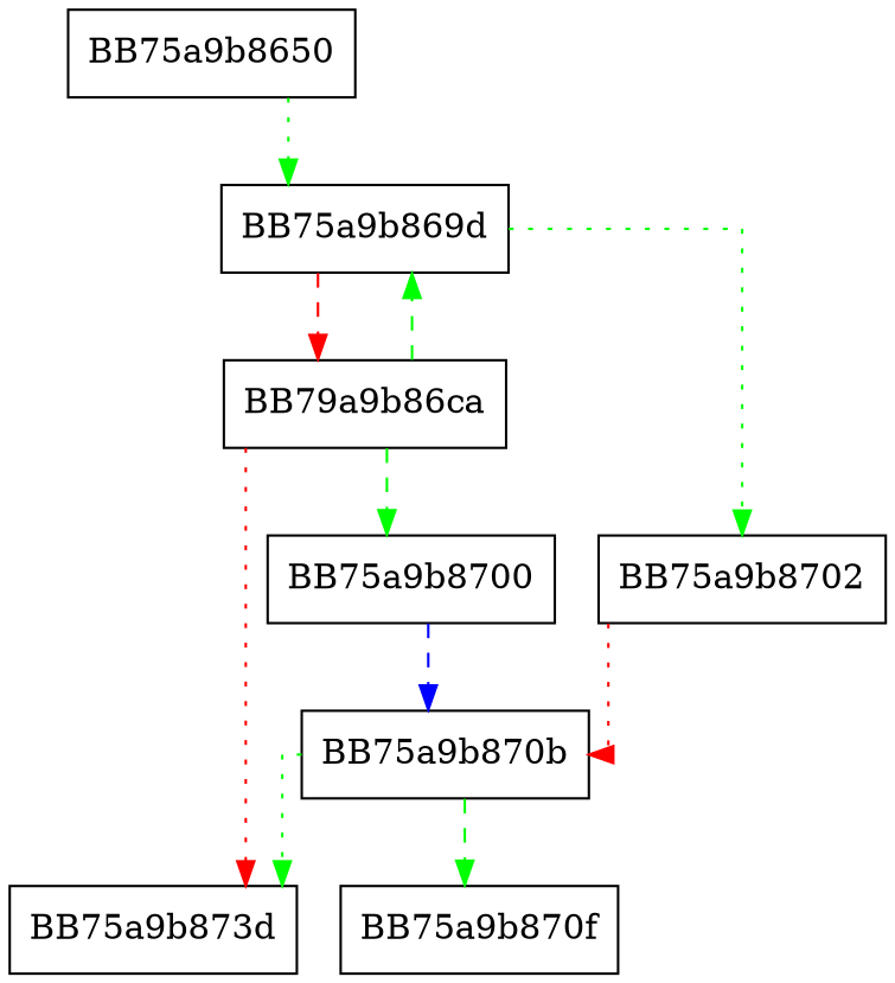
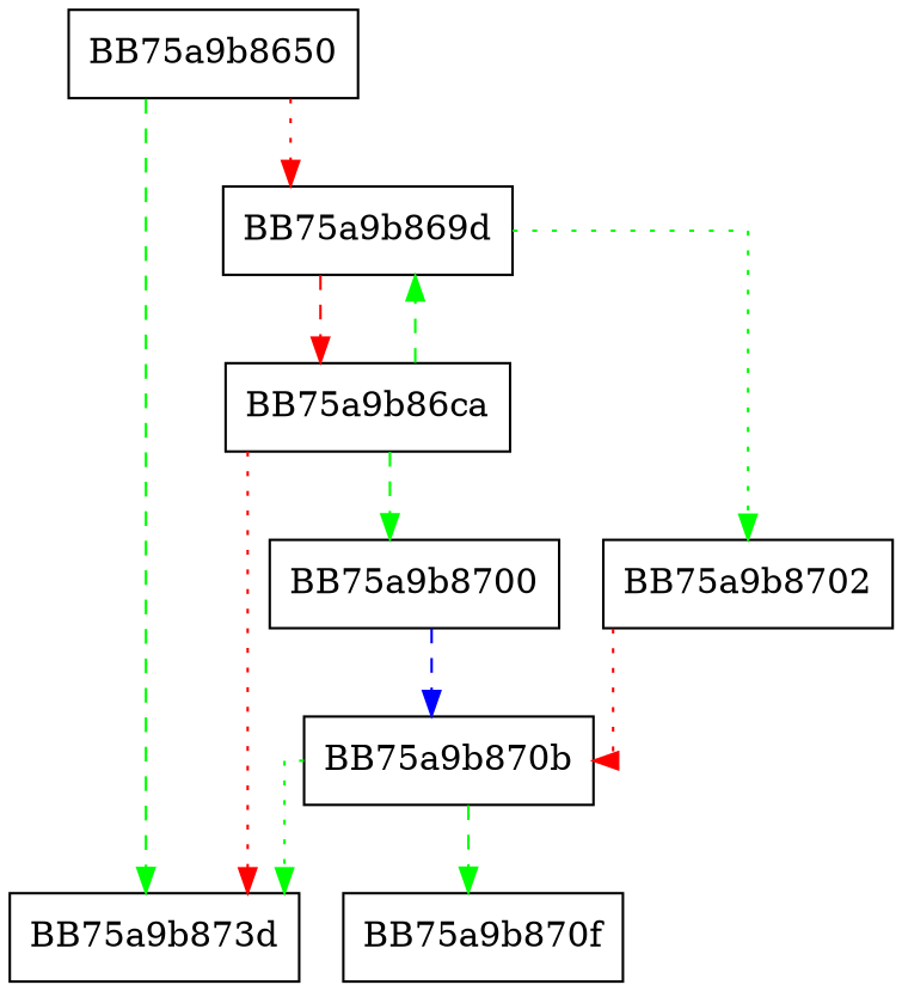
  digraph {
    splines=ortho
    node [shape=box]
    edge [color=green style=dashed]
    BB75a9b8650
    BB75a9b873d
    BB75a9b869d
    BB75a9b8702
-   BB75a9b86ca [label=BB79a9b86ca]
+   BB75a9b86ca
    BB75a9b870b
    BB75a9b8700
    BB75a9b870f
-   BB75a9b8650 -> BB75a9b869d [style=dotted]
+   BB75a9b8650 -> BB75a9b873d
+   BB75a9b8650 -> BB75a9b869d [color=red style=dotted]
    BB75a9b869d -> BB75a9b8702 [style=dotted]
    BB75a9b869d -> BB75a9b86ca [color=red]
    BB75a9b8702 -> BB75a9b870b [color=red style=dotted]
    BB75a9b86ca -> BB75a9b873d [color=red style=dotted]
    BB75a9b86ca -> BB75a9b869d
    BB75a9b86ca -> BB75a9b8700
    BB75a9b870b -> BB75a9b873d [style=dotted]
    BB75a9b870b -> BB75a9b870f
    BB75a9b8700 -> BB75a9b870b [color=blue]
  }
